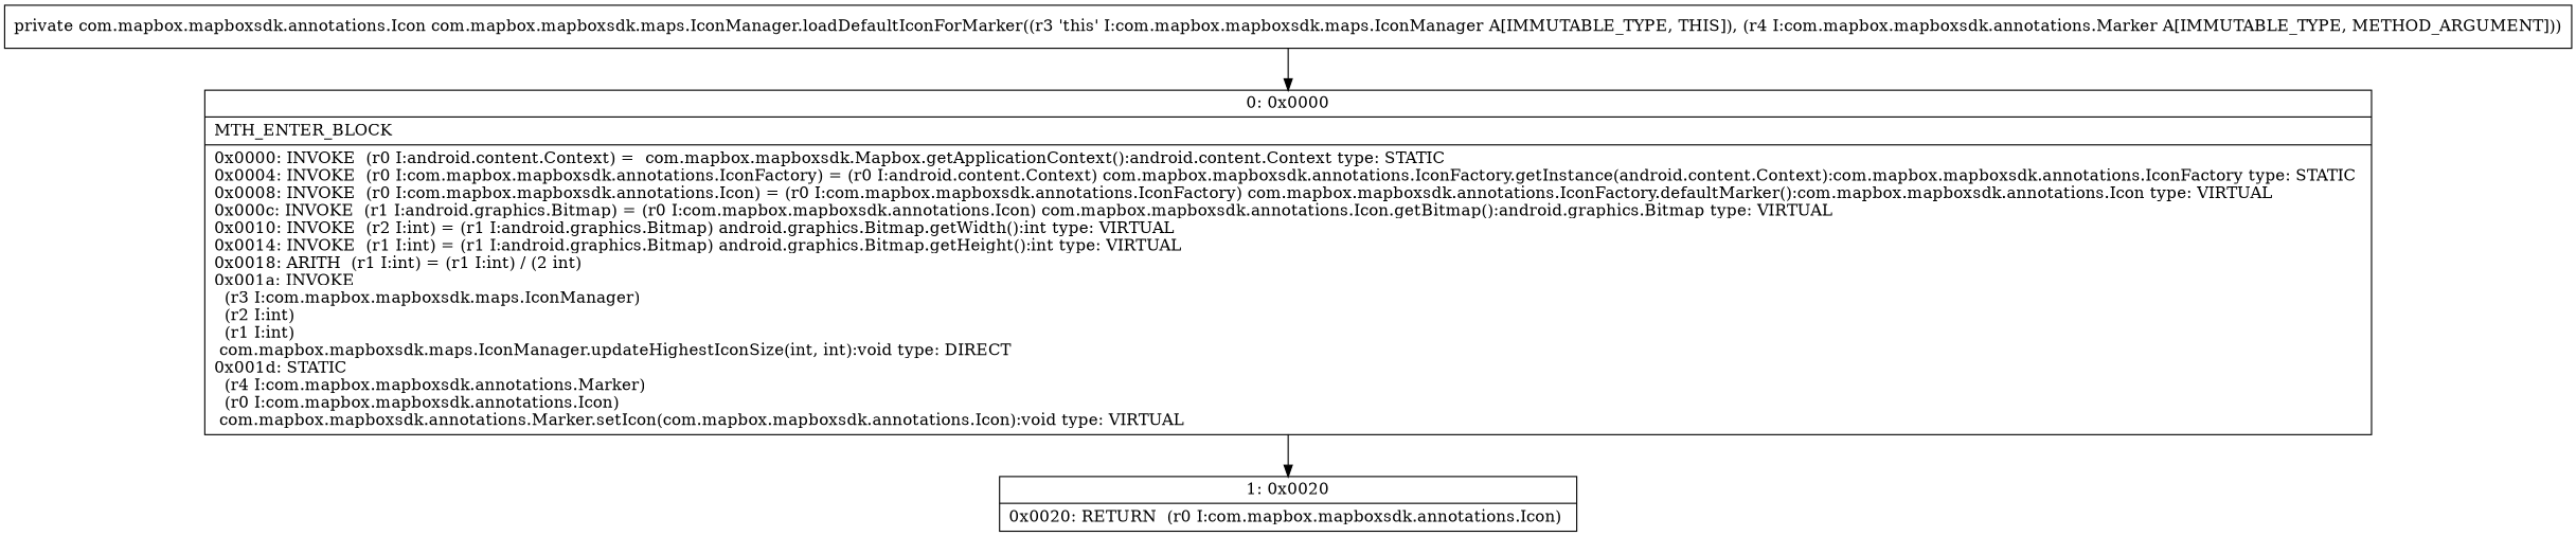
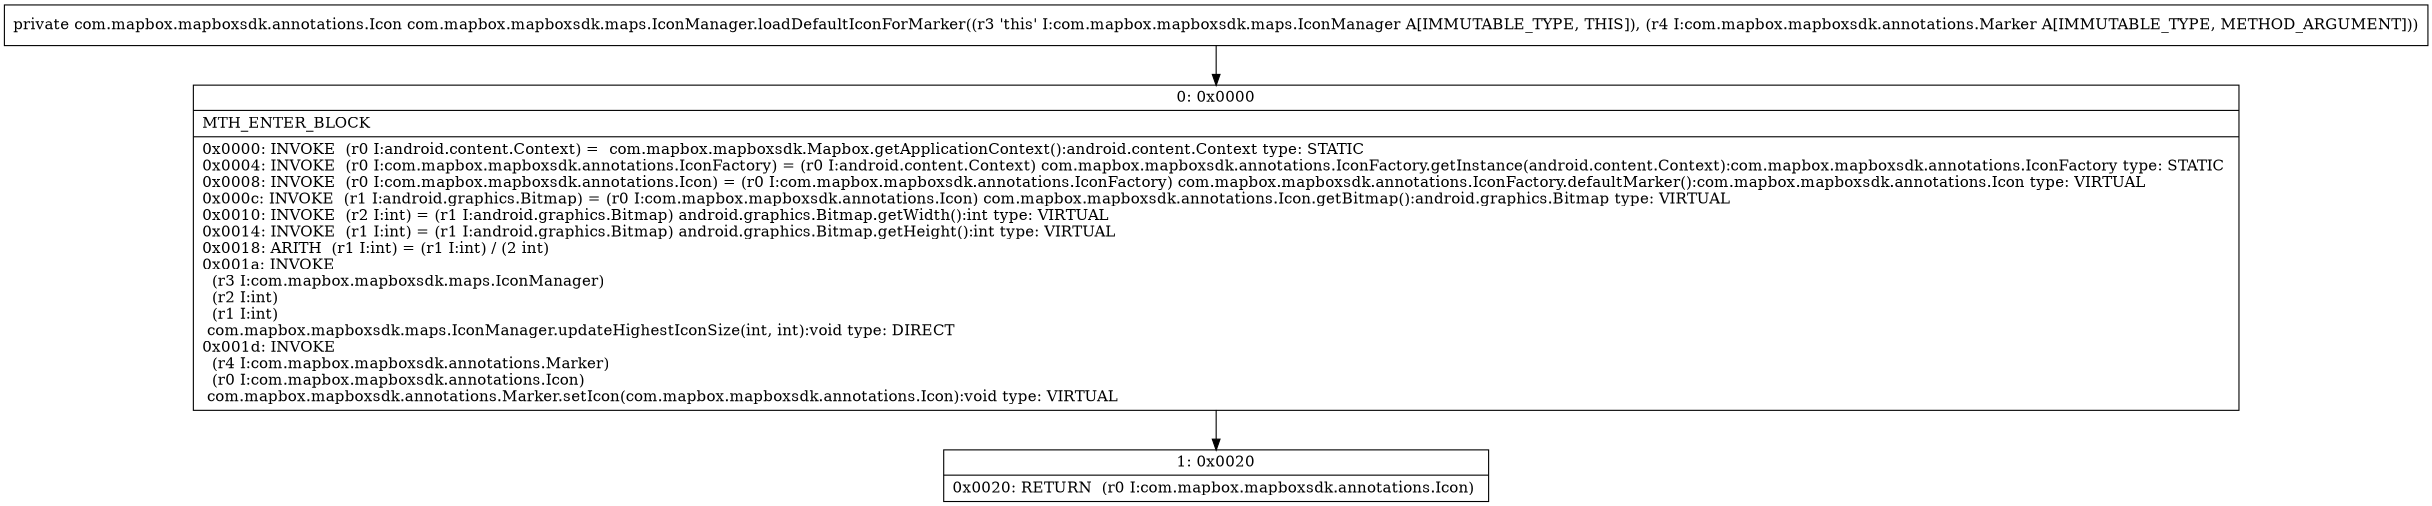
  digraph {
    node [shape=record]
-   n1 [label="{0\:\ 0x0000|MTH_ENTER_BLOCK\l|0x0000: INVOKE  (r0 I:android.content.Context) =  com.mapbox.mapboxsdk.Mapbox.getApplicationContext():android.content.Context type: STATIC \l0x0004: INVOKE  (r0 I:com.mapbox.mapboxsdk.annotations.IconFactory) = (r0 I:android.content.Context) com.mapbox.mapboxsdk.annotations.IconFactory.getInstance(android.content.Context):com.mapbox.mapboxsdk.annotations.IconFactory type: STATIC \l0x0008: INVOKE  (r0 I:com.mapbox.mapboxsdk.annotations.Icon) = (r0 I:com.mapbox.mapboxsdk.annotations.IconFactory) com.mapbox.mapboxsdk.annotations.IconFactory.defaultMarker():com.mapbox.mapboxsdk.annotations.Icon type: VIRTUAL \l0x000c: INVOKE  (r1 I:android.graphics.Bitmap) = (r0 I:com.mapbox.mapboxsdk.annotations.Icon) com.mapbox.mapboxsdk.annotations.Icon.getBitmap():android.graphics.Bitmap type: VIRTUAL \l0x0010: INVOKE  (r2 I:int) = (r1 I:android.graphics.Bitmap) android.graphics.Bitmap.getWidth():int type: VIRTUAL \l0x0014: INVOKE  (r1 I:int) = (r1 I:android.graphics.Bitmap) android.graphics.Bitmap.getHeight():int type: VIRTUAL \l0x0018: ARITH  (r1 I:int) = (r1 I:int) \/ (2 int) \l0x001a: INVOKE  \l  (r3 I:com.mapbox.mapboxsdk.maps.IconManager)\l  (r2 I:int)\l  (r1 I:int)\l com.mapbox.mapboxsdk.maps.IconManager.updateHighestIconSize(int, int):void type: DIRECT \l0x001d: STATIC  \l  (r4 I:com.mapbox.mapboxsdk.annotations.Marker)\l  (r0 I:com.mapbox.mapboxsdk.annotations.Icon)\l com.mapbox.mapboxsdk.annotations.Marker.setIcon(com.mapbox.mapboxsdk.annotations.Icon):void type: VIRTUAL \l}"]
+   n1 [label="{0\:\ 0x0000|MTH_ENTER_BLOCK\l|0x0000: INVOKE  (r0 I:android.content.Context) =  com.mapbox.mapboxsdk.Mapbox.getApplicationContext():android.content.Context type: STATIC \l0x0004: INVOKE  (r0 I:com.mapbox.mapboxsdk.annotations.IconFactory) = (r0 I:android.content.Context) com.mapbox.mapboxsdk.annotations.IconFactory.getInstance(android.content.Context):com.mapbox.mapboxsdk.annotations.IconFactory type: STATIC \l0x0008: INVOKE  (r0 I:com.mapbox.mapboxsdk.annotations.Icon) = (r0 I:com.mapbox.mapboxsdk.annotations.IconFactory) com.mapbox.mapboxsdk.annotations.IconFactory.defaultMarker():com.mapbox.mapboxsdk.annotations.Icon type: VIRTUAL \l0x000c: INVOKE  (r1 I:android.graphics.Bitmap) = (r0 I:com.mapbox.mapboxsdk.annotations.Icon) com.mapbox.mapboxsdk.annotations.Icon.getBitmap():android.graphics.Bitmap type: VIRTUAL \l0x0010: INVOKE  (r2 I:int) = (r1 I:android.graphics.Bitmap) android.graphics.Bitmap.getWidth():int type: VIRTUAL \l0x0014: INVOKE  (r1 I:int) = (r1 I:android.graphics.Bitmap) android.graphics.Bitmap.getHeight():int type: VIRTUAL \l0x0018: ARITH  (r1 I:int) = (r1 I:int) \/ (2 int) \l0x001a: INVOKE  \l  (r3 I:com.mapbox.mapboxsdk.maps.IconManager)\l  (r2 I:int)\l  (r1 I:int)\l com.mapbox.mapboxsdk.maps.IconManager.updateHighestIconSize(int, int):void type: DIRECT \l0x001d: INVOKE  \l  (r4 I:com.mapbox.mapboxsdk.annotations.Marker)\l  (r0 I:com.mapbox.mapboxsdk.annotations.Icon)\l com.mapbox.mapboxsdk.annotations.Marker.setIcon(com.mapbox.mapboxsdk.annotations.Icon):void type: VIRTUAL \l}"]
    n2 [label="{1\:\ 0x0020|0x0020: RETURN  (r0 I:com.mapbox.mapboxsdk.annotations.Icon) \l}"]
    n3 [label="{private com.mapbox.mapboxsdk.annotations.Icon com.mapbox.mapboxsdk.maps.IconManager.loadDefaultIconForMarker((r3 'this' I:com.mapbox.mapboxsdk.maps.IconManager A[IMMUTABLE_TYPE, THIS]), (r4 I:com.mapbox.mapboxsdk.annotations.Marker A[IMMUTABLE_TYPE, METHOD_ARGUMENT])) }"]
    n1 -> n2
    n3 -> n1
  }
